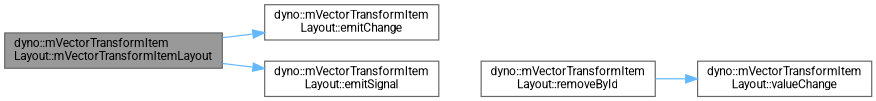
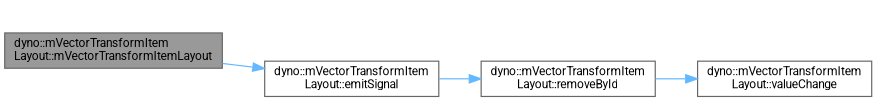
  digraph {
    fontname=Roboto
    rankdir=LR
    node [color=grey40 fillcolor=white fontname=Roboto fontsize=10 shape=box style=filled]
    edge [color=steelblue1 fontname=Roboto fontsize=10 labelfontname=Helvetica labelfontsize=10 style=solid]
    n1 [color=gray40 fillcolor=grey60 fontcolor=black height=0.2 label="dyno::mVectorTransformItem\lLayout::mVectorTransformItemLayout" width=0.4]
-   n2 [height=0.2 label="dyno::mVectorTransformItem\lLayout::emitChange" width=0.4]
    n3 [height=0.2 label="dyno::mVectorTransformItem\lLayout::emitSignal" width=0.4]
    n4 [height=0.2 label="dyno::mVectorTransformItem\lLayout::removeById" width=0.4]
    n5 [height=0.2 label="dyno::mVectorTransformItem\lLayout::valueChange" width=0.4]
-   n1 -> n2
    n1 -> n3
+   n3 -> n4
    n4 -> n5
  }
